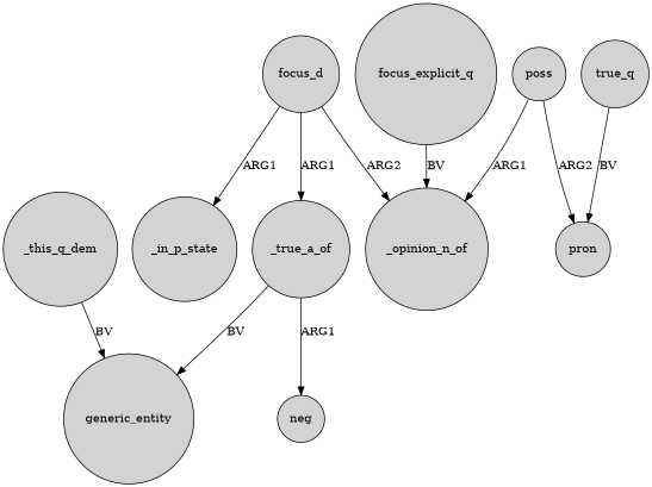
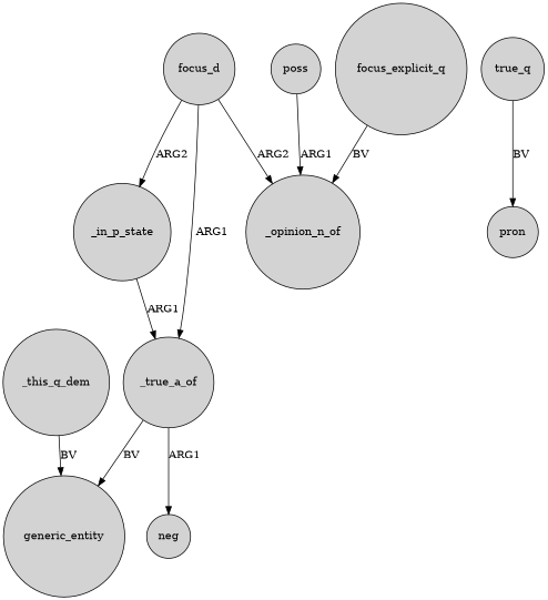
  digraph {
    node [shape=circle style=filled]
    _in_p_state
    _true_a_of
    generic_entity
    neg
    _this_q_dem
    poss
    _opinion_n_of
    pron
    n9 [label=focus_explicit_q]
    focus_d
    n11 [label=true_q]
+   _in_p_state -> _true_a_of [label=ARG1]
    _true_a_of -> generic_entity [label=BV]
    _true_a_of -> neg [label=ARG1]
    _this_q_dem -> generic_entity [label=BV]
    poss -> _opinion_n_of [label=ARG1]
-   poss -> pron [label=ARG2]
    n9 -> _opinion_n_of [label=BV]
-   focus_d -> _in_p_state [label=ARG1]
+   focus_d -> _in_p_state [label=ARG2]
    focus_d -> _true_a_of [label=ARG1]
    focus_d -> _opinion_n_of [label=ARG2]
    n11 -> pron [label=BV]
  }
